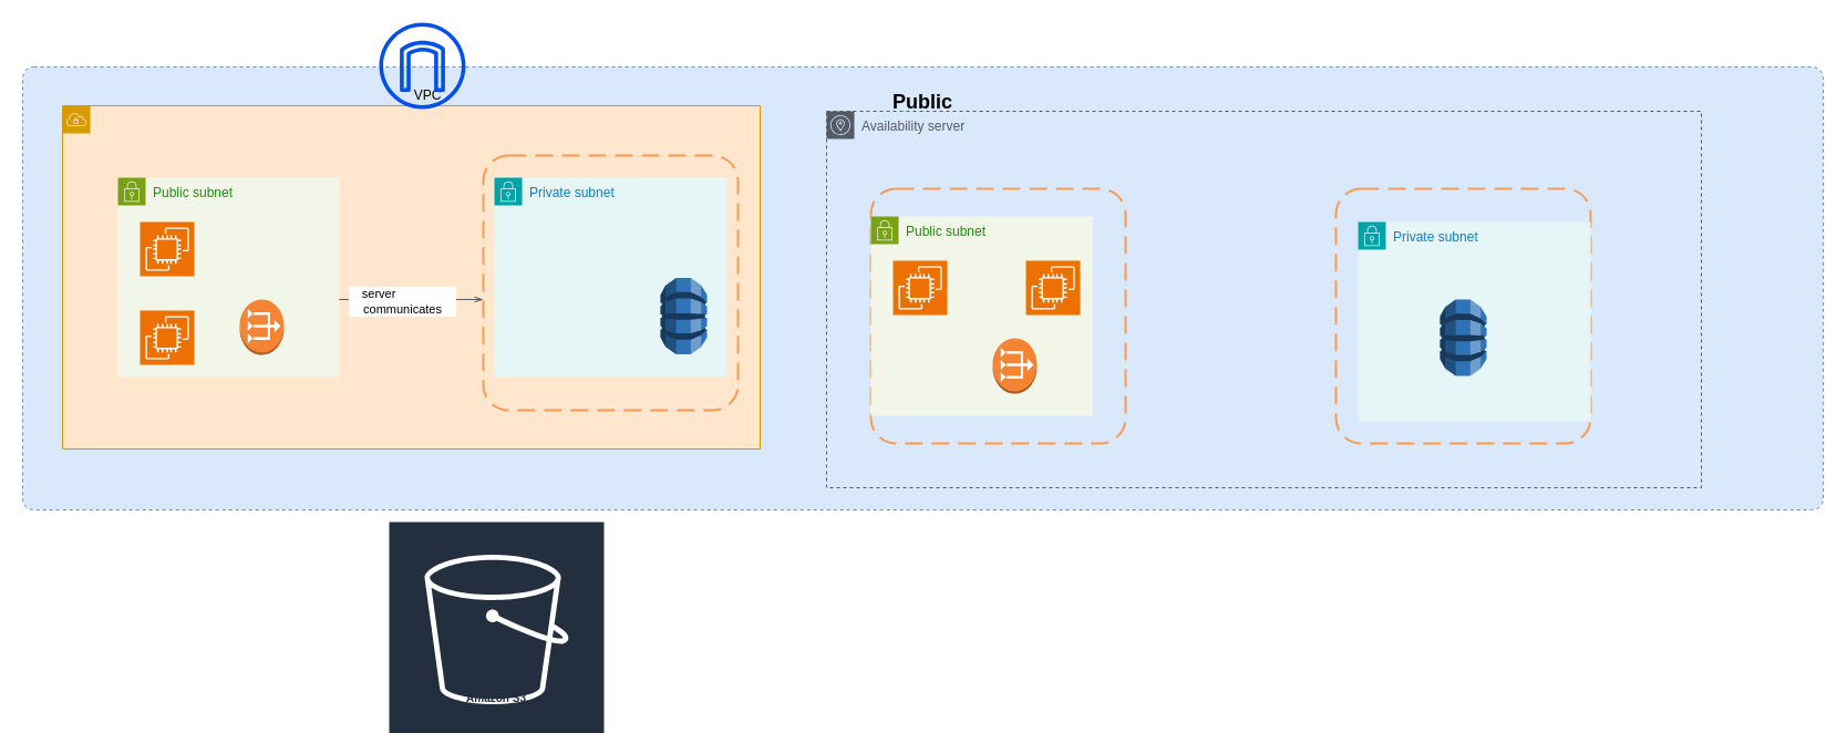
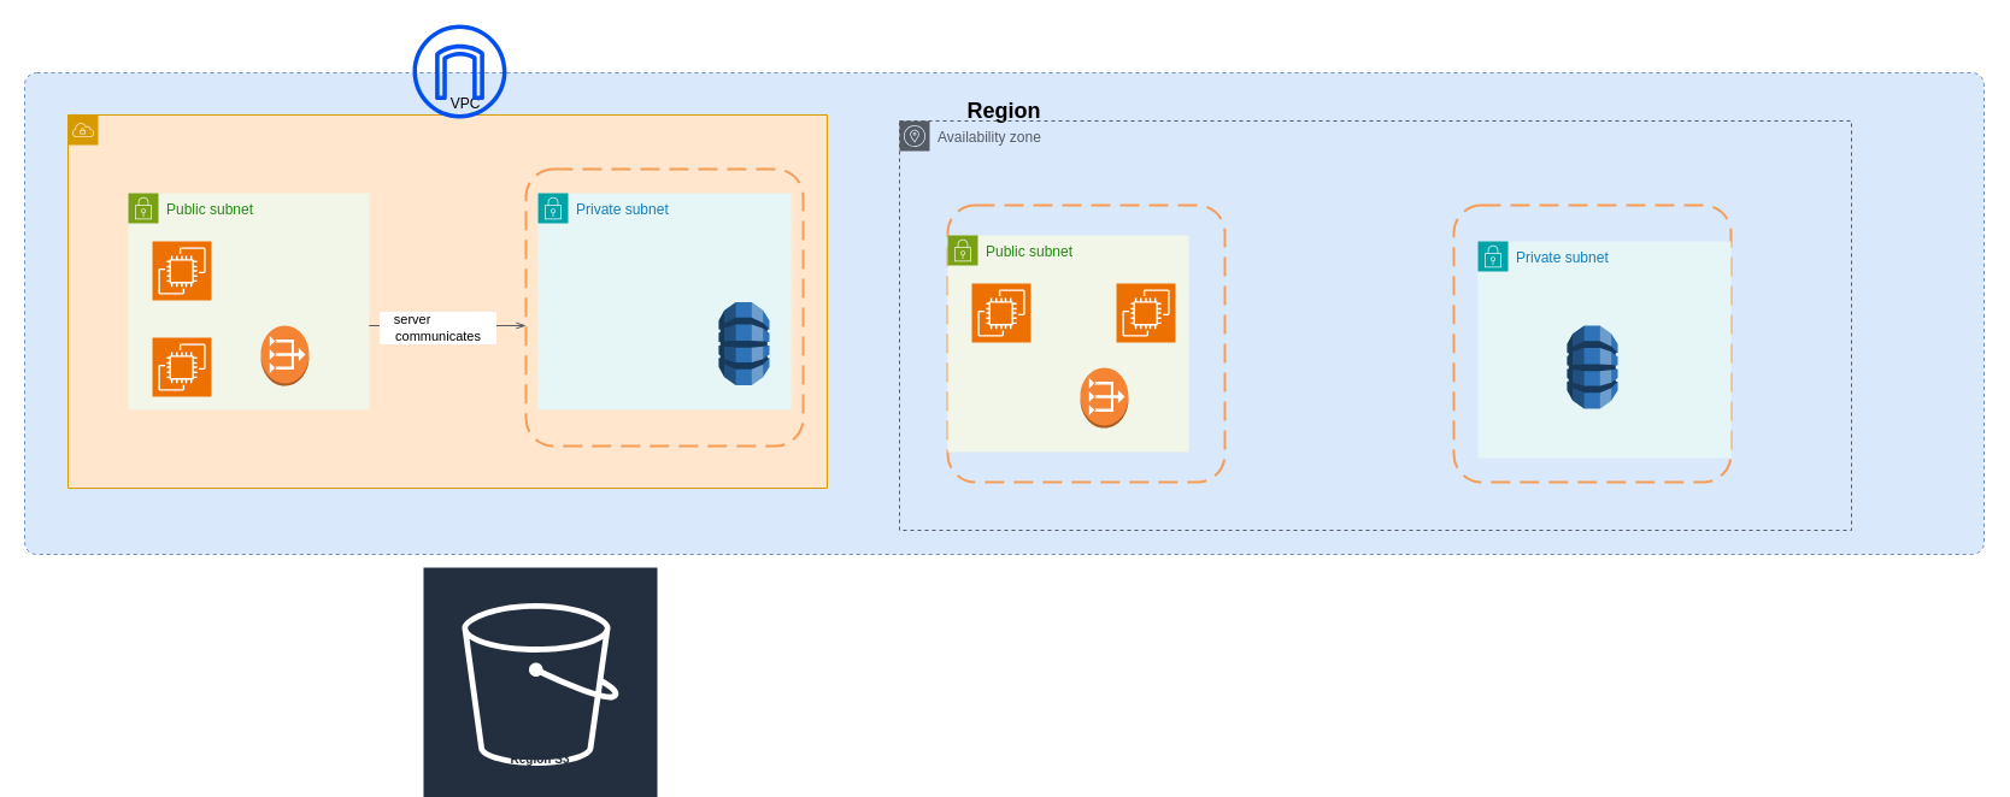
  <mxCell id="0" />
  <mxCell id="1" parent="0" />
- <mxCell id="2" value="&lt;h2&gt;Public&lt;/h2&gt;" style="html=1;align=center;verticalAlign=top;rounded=1;absoluteArcSize=1;arcSize=20;dashed=1;whiteSpace=wrap;fillColor=#dae8fc;strokeColor=#6c8ebf;" parent="1" vertex="1"><mxGeometry x="20" y="60" width="1626" height="400" as="geometry" /></mxCell>
+ <mxCell id="2" value="&lt;h2&gt;Region&lt;/h2&gt;" style="html=1;align=center;verticalAlign=top;rounded=1;absoluteArcSize=1;arcSize=20;dashed=1;whiteSpace=wrap;fillColor=#dae8fc;strokeColor=#6c8ebf;" parent="1" vertex="1"><mxGeometry x="20" y="60" width="1626" height="400" as="geometry" /></mxCell>
  <mxCell id="3" value="VPC" style="sketch=0;outlineConnect=0;html=1;whiteSpace=wrap;fontSize=12;fontStyle=0;shape=mxgraph.aws4.group;grIcon=mxgraph.aws4.group_vpc;strokeColor=#d79b00;fillColor=#ffe6cc;verticalAlign=bottom;align=center;spacingLeft=30;dashed=0;labelPosition=center;verticalLabelPosition=top;" parent="1" vertex="1"><mxGeometry x="56" y="95" width="630" height="310" as="geometry" /></mxCell>
  <mxCell id="4" value="" style="sketch=0;outlineConnect=0;fillColor=#0050ef;strokeColor=#001DBC;dashed=0;verticalLabelPosition=bottom;verticalAlign=top;align=center;html=1;fontSize=12;fontStyle=0;aspect=fixed;pointerEvents=1;shape=mxgraph.aws4.internet_gateway;fontColor=#ffffff;" parent="1" vertex="1"><mxGeometry x="342" y="20" width="78" height="78" as="geometry" /></mxCell>
  <mxCell id="5" value="AZ" style="rounded=1;arcSize=10;dashed=1;strokeColor=#F59D56;fillColor=none;gradientColor=none;dashPattern=8 4;strokeWidth=2;" parent="1" vertex="1"><mxGeometry x="436" y="140" width="230" height="230" as="geometry" /></mxCell>
  <mxCell id="6" value="Public subnet" style="points=[[0,0],[0.25,0],[0.5,0],[0.75,0],[1,0],[1,0.25],[1,0.5],[1,0.75],[1,1],[0.75,1],[0.5,1],[0.25,1],[0,1],[0,0.75],[0,0.5],[0,0.25]];outlineConnect=0;gradientColor=none;html=1;whiteSpace=wrap;fontSize=12;fontStyle=0;container=1;pointerEvents=0;collapsible=0;recursiveResize=0;shape=mxgraph.aws4.group;grIcon=mxgraph.aws4.group_security_group;grStroke=0;strokeColor=#7AA116;fillColor=#F2F6E8;verticalAlign=top;align=left;spacingLeft=30;fontColor=#248814;dashed=0;" parent="1" vertex="1"><mxGeometry x="106" y="160" width="200" height="180" as="geometry" /></mxCell>
  <mxCell id="7" value="" style="outlineConnect=0;dashed=0;verticalLabelPosition=bottom;verticalAlign=top;align=center;html=1;shape=mxgraph.aws3.vpc_nat_gateway;fillColor=#F58534;gradientColor=none;" parent="6" vertex="1"><mxGeometry x="110" y="110" width="40" height="50" as="geometry" /></mxCell>
  <mxCell id="8" value="" style="sketch=0;points=[[0,0,0],[0.25,0,0],[0.5,0,0],[0.75,0,0],[1,0,0],[0,1,0],[0.25,1,0],[0.5,1,0],[0.75,1,0],[1,1,0],[0,0.25,0],[0,0.5,0],[0,0.75,0],[1,0.25,0],[1,0.5,0],[1,0.75,0]];outlineConnect=0;fontColor=#232F3E;fillColor=#ED7100;strokeColor=#ffffff;dashed=0;verticalLabelPosition=bottom;verticalAlign=top;align=center;html=1;fontSize=12;fontStyle=0;aspect=fixed;shape=mxgraph.aws4.resourceIcon;resIcon=mxgraph.aws4.ec2;" parent="6" vertex="1"><mxGeometry x="20" y="40" width="49" height="49" as="geometry" /></mxCell>
  <mxCell id="9" value="" style="sketch=0;points=[[0,0,0],[0.25,0,0],[0.5,0,0],[0.75,0,0],[1,0,0],[0,1,0],[0.25,1,0],[0.5,1,0],[0.75,1,0],[1,1,0],[0,0.25,0],[0,0.5,0],[0,0.75,0],[1,0.25,0],[1,0.5,0],[1,0.75,0]];outlineConnect=0;fontColor=#232F3E;fillColor=#ED7100;strokeColor=#ffffff;dashed=0;verticalLabelPosition=bottom;verticalAlign=top;align=center;html=1;fontSize=12;fontStyle=0;aspect=fixed;shape=mxgraph.aws4.resourceIcon;resIcon=mxgraph.aws4.ec2;" parent="6" vertex="1"><mxGeometry x="20" y="120" width="49" height="49" as="geometry" /></mxCell>
  <mxCell id="10" value="Private subnet" style="points=[[0,0],[0.25,0],[0.5,0],[0.75,0],[1,0],[1,0.25],[1,0.5],[1,0.75],[1,1],[0.75,1],[0.5,1],[0.25,1],[0,1],[0,0.75],[0,0.5],[0,0.25]];outlineConnect=0;gradientColor=none;html=1;whiteSpace=wrap;fontSize=12;fontStyle=0;container=1;pointerEvents=0;collapsible=0;recursiveResize=0;shape=mxgraph.aws4.group;grIcon=mxgraph.aws4.group_security_group;grStroke=0;strokeColor=#00A4A6;fillColor=#E6F6F7;verticalAlign=top;align=left;spacingLeft=30;fontColor=#147EBA;dashed=0;" parent="1" vertex="1"><mxGeometry x="446" y="160" width="210" height="180" as="geometry" /></mxCell>
- <mxCell id="11" value="Availability server" style="sketch=0;outlineConnect=0;gradientColor=none;html=1;whiteSpace=wrap;fontSize=12;fontStyle=0;shape=mxgraph.aws4.group;grIcon=mxgraph.aws4.group_availability_zone;strokeColor=#545B64;fillColor=none;verticalAlign=top;align=left;spacingLeft=30;fontColor=#545B64;dashed=1;" parent="1" vertex="1"><mxGeometry x="746" y="100" width="790" height="340" as="geometry" /></mxCell>
+ <mxCell id="11" value="Availability zone" style="sketch=0;outlineConnect=0;gradientColor=none;html=1;whiteSpace=wrap;fontSize=12;fontStyle=0;shape=mxgraph.aws4.group;grIcon=mxgraph.aws4.group_availability_zone;strokeColor=#545B64;fillColor=none;verticalAlign=top;align=left;spacingLeft=30;fontColor=#545B64;dashed=1;" parent="1" vertex="1"><mxGeometry x="746" y="100" width="790" height="340" as="geometry" /></mxCell>
  <mxCell id="12" value="AZ" style="rounded=1;arcSize=10;dashed=1;strokeColor=#F59D56;fillColor=none;gradientColor=none;dashPattern=8 4;strokeWidth=2;fontColor=none;noLabel=1;labelPosition=center;verticalLabelPosition=middle;align=center;verticalAlign=middle;" parent="1" vertex="1"><mxGeometry x="786" y="170" width="230" height="230" as="geometry" /></mxCell>
  <mxCell id="13" value="AZ" style="rounded=1;arcSize=10;dashed=1;strokeColor=#F59D56;fillColor=none;gradientColor=none;dashPattern=8 4;strokeWidth=2;" parent="1" vertex="1"><mxGeometry x="1206" y="170" width="230" height="230" as="geometry" /></mxCell>
  <mxCell id="14" value="Private subnet" style="points=[[0,0],[0.25,0],[0.5,0],[0.75,0],[1,0],[1,0.25],[1,0.5],[1,0.75],[1,1],[0.75,1],[0.5,1],[0.25,1],[0,1],[0,0.75],[0,0.5],[0,0.25]];outlineConnect=0;gradientColor=none;html=1;whiteSpace=wrap;fontSize=12;fontStyle=0;container=1;pointerEvents=0;collapsible=0;recursiveResize=0;shape=mxgraph.aws4.group;grIcon=mxgraph.aws4.group_security_group;grStroke=0;strokeColor=#00A4A6;fillColor=#E6F6F7;verticalAlign=top;align=left;spacingLeft=30;fontColor=#147EBA;dashed=0;" parent="1" vertex="1"><mxGeometry x="1226" y="200" width="210" height="180" as="geometry" /></mxCell>
  <mxCell id="15" value="" style="outlineConnect=0;dashed=0;verticalLabelPosition=bottom;verticalAlign=top;align=center;html=1;shape=mxgraph.aws3.dynamo_db;fillColor=#2E73B8;gradientColor=none;" parent="14" vertex="1"><mxGeometry x="74" y="70" width="42" height="69" as="geometry" /></mxCell>
  <mxCell id="16" value="Public subnet" style="points=[[0,0],[0.25,0],[0.5,0],[0.75,0],[1,0],[1,0.25],[1,0.5],[1,0.75],[1,1],[0.75,1],[0.5,1],[0.25,1],[0,1],[0,0.75],[0,0.5],[0,0.25]];outlineConnect=0;gradientColor=none;html=1;whiteSpace=wrap;fontSize=12;fontStyle=0;container=1;pointerEvents=0;collapsible=0;recursiveResize=0;shape=mxgraph.aws4.group;grIcon=mxgraph.aws4.group_security_group;grStroke=0;strokeColor=#7AA116;fillColor=#F2F6E8;verticalAlign=top;align=left;spacingLeft=30;fontColor=#248814;dashed=0;" parent="1" vertex="1"><mxGeometry x="786" y="195" width="200" height="180" as="geometry" /></mxCell>
  <mxCell id="17" value="" style="outlineConnect=0;dashed=0;verticalLabelPosition=bottom;verticalAlign=top;align=center;html=1;shape=mxgraph.aws3.vpc_nat_gateway;fillColor=#F58534;gradientColor=none;" parent="16" vertex="1"><mxGeometry x="110" y="110" width="40" height="50" as="geometry" /></mxCell>
  <mxCell id="18" value="" style="sketch=0;points=[[0,0,0],[0.25,0,0],[0.5,0,0],[0.75,0,0],[1,0,0],[0,1,0],[0.25,1,0],[0.5,1,0],[0.75,1,0],[1,1,0],[0,0.25,0],[0,0.5,0],[0,0.75,0],[1,0.25,0],[1,0.5,0],[1,0.75,0]];outlineConnect=0;fontColor=#232F3E;fillColor=#ED7100;strokeColor=#ffffff;dashed=0;verticalLabelPosition=bottom;verticalAlign=top;align=center;html=1;fontSize=12;fontStyle=0;aspect=fixed;shape=mxgraph.aws4.resourceIcon;resIcon=mxgraph.aws4.ec2;" parent="16" vertex="1"><mxGeometry x="20" y="40" width="49" height="49" as="geometry" /></mxCell>
  <mxCell id="19" value="" style="sketch=0;points=[[0,0,0],[0.25,0,0],[0.5,0,0],[0.75,0,0],[1,0,0],[0,1,0],[0.25,1,0],[0.5,1,0],[0.75,1,0],[1,1,0],[0,0.25,0],[0,0.5,0],[0,0.75,0],[1,0.25,0],[1,0.5,0],[1,0.75,0]];outlineConnect=0;fontColor=#232F3E;fillColor=#ED7100;strokeColor=#ffffff;dashed=0;verticalLabelPosition=bottom;verticalAlign=top;align=center;html=1;fontSize=12;fontStyle=0;aspect=fixed;shape=mxgraph.aws4.resourceIcon;resIcon=mxgraph.aws4.ec2;" parent="16" vertex="1"><mxGeometry x="140" y="40" width="49" height="49" as="geometry" /></mxCell>
  <mxCell id="20" value="" style="outlineConnect=0;dashed=0;verticalLabelPosition=bottom;verticalAlign=top;align=center;html=1;shape=mxgraph.aws3.dynamo_db;fillColor=#2E73B8;gradientColor=none;" parent="1" vertex="1"><mxGeometry x="596" y="250.5" width="42" height="69" as="geometry" /></mxCell>
  <mxCell id="21" value="" style="edgeStyle=orthogonalEdgeStyle;html=1;endArrow=openThin;elbow=vertical;startArrow=openThin;startFill=0;endFill=0;strokeColor=#545B64;rounded=0;" parent="1" edge="1"><mxGeometry width="100" relative="1" as="geometry"><mxPoint x="336" y="270" as="sourcePoint" /><mxPoint x="436" y="270" as="targetPoint" /><Array as="points"><mxPoint x="306" y="270" /><mxPoint x="306" y="270" /></Array></mxGeometry></mxCell>
  <mxCell id="22" value="&amp;nbsp; &amp;nbsp; server &lt;span style=&quot;white-space: pre;&quot;&gt;&#09;&lt;/span&gt;&lt;span style=&quot;white-space: pre;&quot;&gt;&#09;&lt;/span&gt;&lt;span style=&quot;white-space: pre;&quot;&gt;&#09;&lt;/span&gt;&lt;div&gt;communicates&lt;/div&gt;" style="edgeLabel;html=1;align=center;verticalAlign=middle;resizable=0;points=[];" parent="21" vertex="1" connectable="0"><mxGeometry x="0.069" y="-1" relative="1" as="geometry"><mxPoint as="offset" /></mxGeometry></mxCell>
- <mxCell id="23" value="Amazon S3" style="sketch=0;outlineConnect=0;fontColor=#232F3E;gradientColor=none;strokeColor=#ffffff;fillColor=#232F3E;dashed=0;verticalLabelPosition=middle;verticalAlign=bottom;align=center;html=1;whiteSpace=wrap;fontSize=10;fontStyle=1;spacing=3;shape=mxgraph.aws4.productIcon;prIcon=mxgraph.aws4.s3;" parent="1" vertex="1"><mxGeometry x="350" y="470" width="196" height="170" as="geometry" /></mxCell>
+ <mxCell id="23" value="Region S3" style="sketch=0;outlineConnect=0;fontColor=#232F3E;gradientColor=none;strokeColor=#ffffff;fillColor=#232F3E;dashed=0;verticalLabelPosition=middle;verticalAlign=bottom;align=center;html=1;whiteSpace=wrap;fontSize=10;fontStyle=1;spacing=3;shape=mxgraph.aws4.productIcon;prIcon=mxgraph.aws4.s3;" parent="1" vertex="1"><mxGeometry x="350" y="470" width="196" height="170" as="geometry" /></mxCell>
